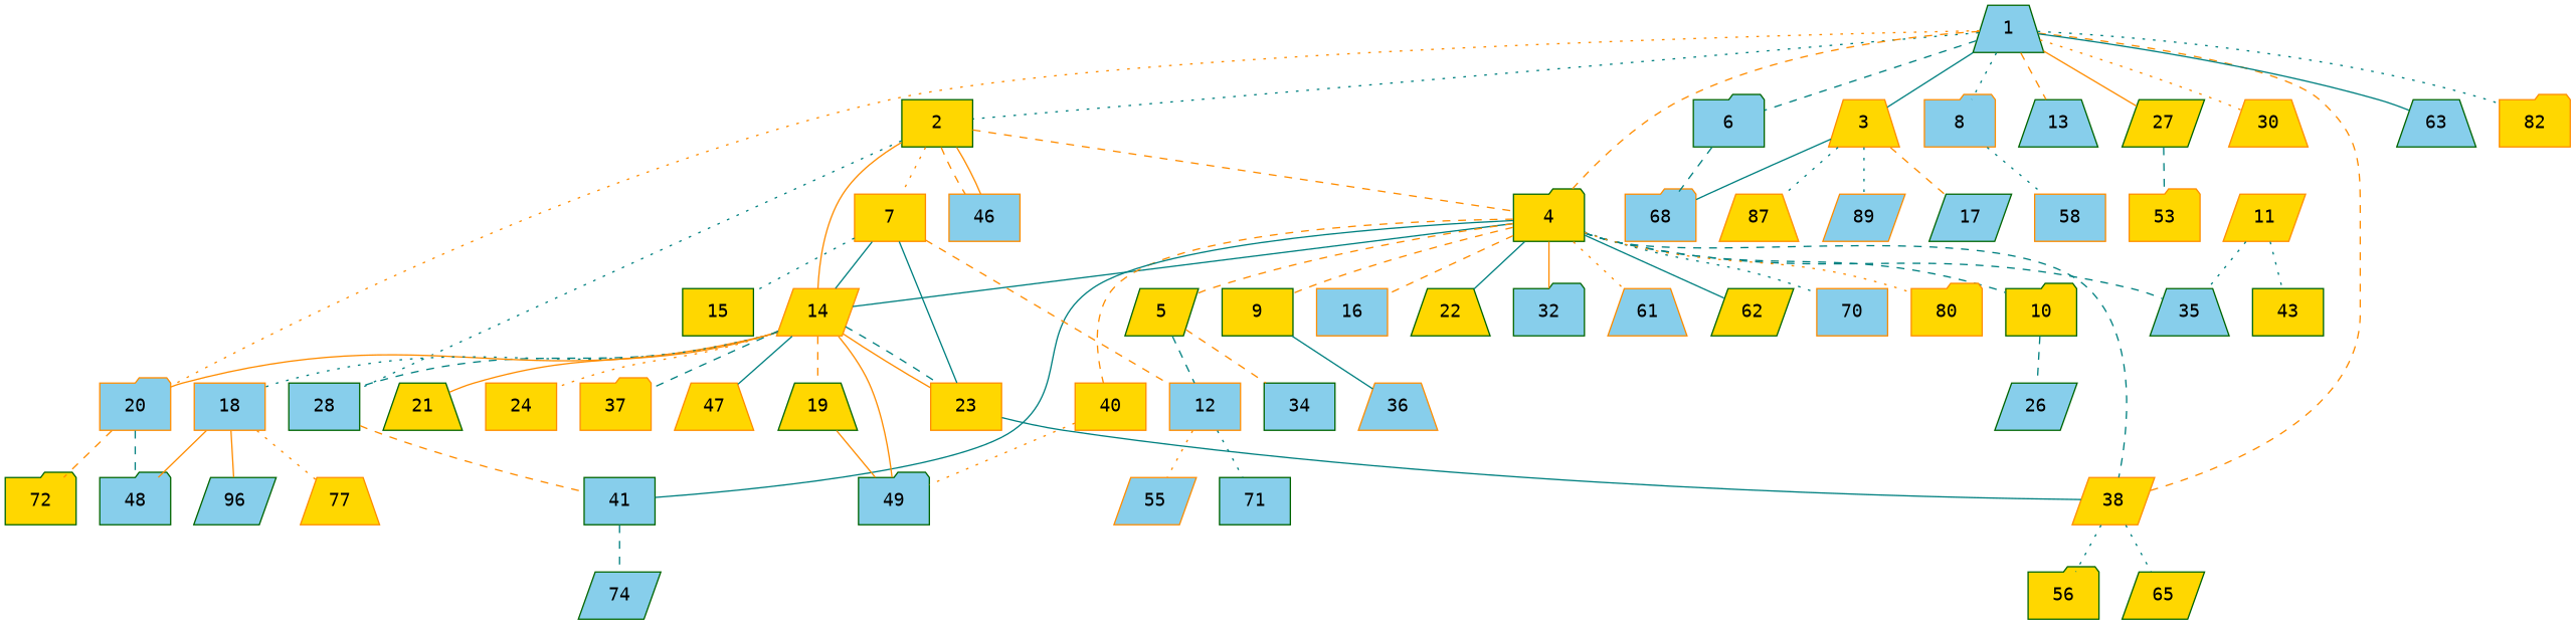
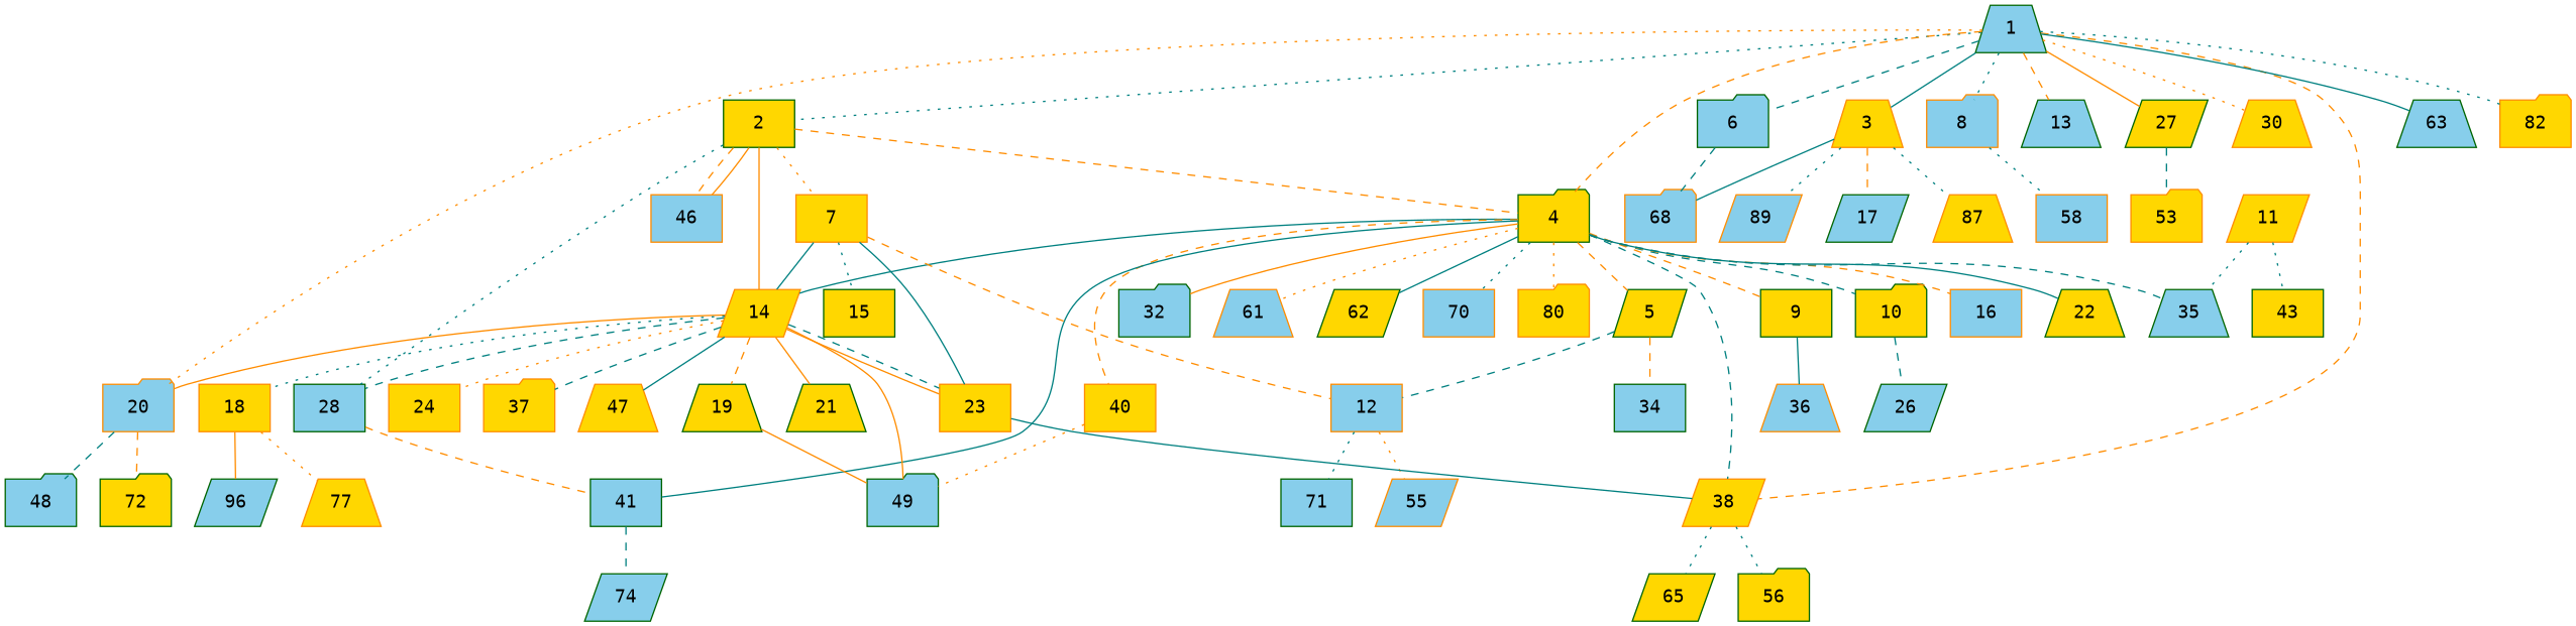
  graph {
    fontname="DejaVu Sans Mono"
    node [color=darkgreen fillcolor=gold fontname="DejaVu Sans Mono" shape=box style=filled]
    edge [color=teal fontname="DejaVu Sans Mono" style=dashed]
    2 [super="+31+79"]
    4 [shape=folder super="+45"]
    7 [color=darkorange]
    14 [color=darkorange shape=parallelogram super="+78+50+75+86+60+93+99+100+83+67+52+29+33"]
    28 [fillcolor=skyblue super="+42+101"]
    46 [color=darkorange fillcolor=skyblue]
    1 [fillcolor=skyblue shape=trapezium]
    3 [color=darkorange shape=trapezium]
    6 [fillcolor=skyblue shape=folder]
    8 [color=darkorange fillcolor=skyblue shape=folder]
    13 [fillcolor=skyblue shape=trapezium]
    20 [color=darkorange fillcolor=skyblue shape=folder]
    27 [shape=parallelogram]
    30 [color=darkorange shape=trapezium]
    38 [color=darkorange shape=parallelogram]
    63 [fillcolor=skyblue shape=trapezium]
    82 [color=darkorange shape=folder]
    17 [fillcolor=skyblue shape=parallelogram]
    68 [color=darkorange fillcolor=skyblue shape=folder]
    87 [color=darkorange shape=trapezium]
    89 [color=darkorange fillcolor=skyblue shape=parallelogram]
    5 [shape=parallelogram]
    9
    10 [shape=folder]
    16 [color=darkorange fillcolor=skyblue super="+73"]
    22 [shape=trapezium]
    32 [fillcolor=skyblue shape=folder]
    35 [fillcolor=skyblue shape=trapezium]
    40 [color=darkorange]
    41 [fillcolor=skyblue]
    61 [color=darkorange fillcolor=skyblue shape=trapezium]
    62 [shape=parallelogram]
    70 [color=darkorange fillcolor=skyblue super="+94"]
    80 [color=darkorange shape=folder]
    58 [color=darkorange fillcolor=skyblue]
    48 [fillcolor=skyblue shape=folder super="+84"]
    72 [shape=folder super="+85"]
    53 [color=darkorange shape=folder]
    56 [shape=folder super="+81"]
    65 [shape=parallelogram]
    12 [color=darkorange fillcolor=skyblue]
    15
    23 [color=darkorange super="+51"]
-   18 [color=darkorange fillcolor=skyblue]
+   18 [color=darkorange]
    19 [shape=trapezium]
    21 [shape=trapezium]
    24 [color=darkorange super="+92"]
    37 [color=darkorange shape=folder]
    47 [color=darkorange shape=trapezium]
    49 [fillcolor=skyblue shape=folder super="+69"]
    34 [fillcolor=skyblue]
    36 [color=darkorange fillcolor=skyblue shape=trapezium]
    26 [fillcolor=skyblue shape=parallelogram]
    11 [color=darkorange shape=parallelogram super="+88+25"]
    43
    74 [fillcolor=skyblue shape=parallelogram]
    55 [color=darkorange fillcolor=skyblue shape=parallelogram]
    71 [fillcolor=skyblue]
    77 [color=darkorange shape=trapezium]
    96 [fillcolor=skyblue shape=parallelogram]
    2 -- 4 [color=darkorange]
    2 -- 7 [color=darkorange style=dotted]
    2 -- 14 [color=darkorange style=solid weight=2]
    2 -- 28 [style=dotted]
    2 -- 46 [color=darkorange]
    2 -- 46 [color=darkorange style=solid]
    4 -- 14 [style=solid]
    4 -- 38
    4 -- 5 [color=darkorange]
    4 -- 9 [color=darkorange]
    4 -- 10
    4 -- 16 [color=darkorange]
    4 -- 22 [style=solid]
    4 -- 32 [color=darkorange style=solid]
    4 -- 35
    4 -- 40 [color=darkorange]
    4 -- 41 [style=solid]
    4 -- 61 [color=darkorange style=dotted]
    4 -- 62 [style=solid]
    4 -- 70 [style=dotted]
    4 -- 80 [color=darkorange style=dotted]
    7 -- 14 [style=solid weight=3]
    7 -- 12 [color=darkorange]
    7 -- 15 [style=dotted]
    7 -- 23 [style=solid]
    14 -- 28
    14 -- 20 [color=darkorange style=solid]
    14 -- 23 [color=darkorange style=solid]
    14 -- 23
    14 -- 18 [style=dotted]
    14 -- 19 [color=darkorange]
    14 -- 21 [color=darkorange style=solid]
    14 -- 24 [color=darkorange style=dotted]
    14 -- 37
    14 -- 47 [style=solid]
    14 -- 49 [color=darkorange style=solid]
    28 -- 41 [color=darkorange]
    1 -- 2 [style=dotted]
    1 -- 4 [color=darkorange]
    1 -- 3 [style=solid]
    1 -- 6
    1 -- 8 [style=dotted]
    1 -- 13 [color=darkorange]
    1 -- 20 [color=darkorange style=dotted]
    1 -- 27 [color=darkorange style=solid]
    1 -- 30 [color=darkorange style=dotted]
    1 -- 38 [color=darkorange]
    1 -- 63 [style=solid]
    1 -- 82 [style=dotted]
    3 -- 17 [color=darkorange]
    3 -- 68 [style=solid]
    3 -- 87 [style=dotted]
    3 -- 89 [style=dotted]
    6 -- 68
    8 -- 58 [style=dotted]
    20 -- 48
    20 -- 72 [color=darkorange]
    27 -- 53
    38 -- 56 [style=dotted]
    38 -- 65 [style=dotted]
    5 -- 12
    5 -- 34 [color=darkorange]
    9 -- 36 [style=solid]
    10 -- 26
    40 -- 49 [color=darkorange style=dotted]
    41 -- 74
    12 -- 55 [color=darkorange style=dotted]
    12 -- 71 [style=dotted]
    23 -- 38 [style=solid]
-   18 -- 48 [color=darkorange style=solid]
    18 -- 77 [color=darkorange style=dotted]
    18 -- 96 [color=darkorange style=solid]
    19 -- 49 [color=darkorange style=solid]
    11 -- 35 [style=dotted]
    11 -- 43 [style=dotted]
  }
